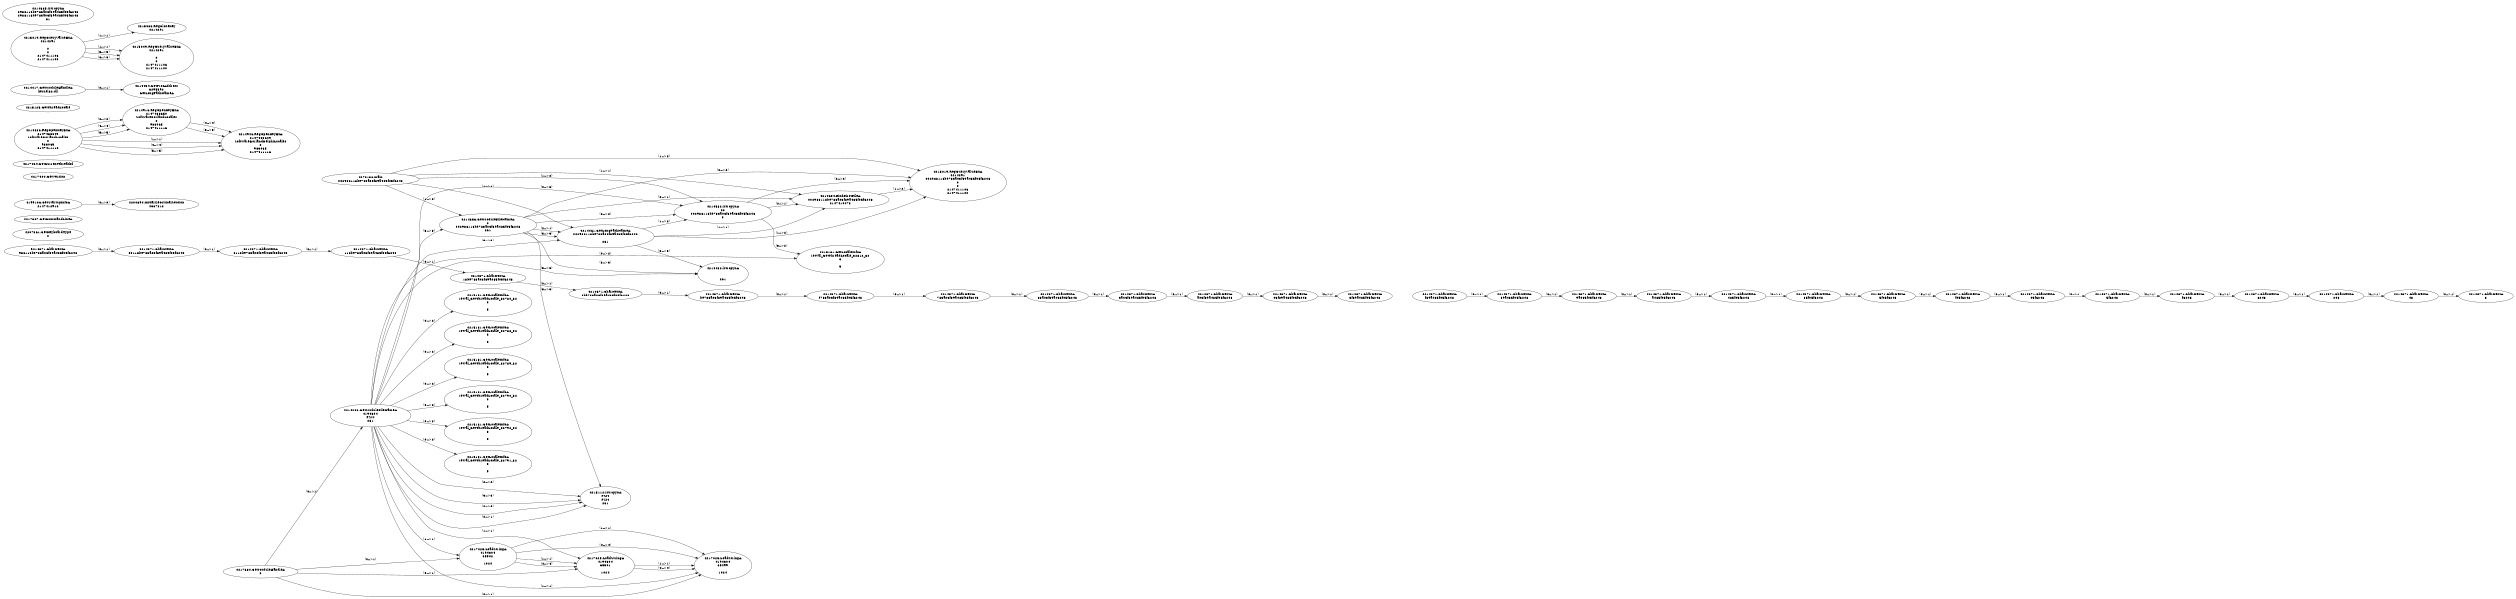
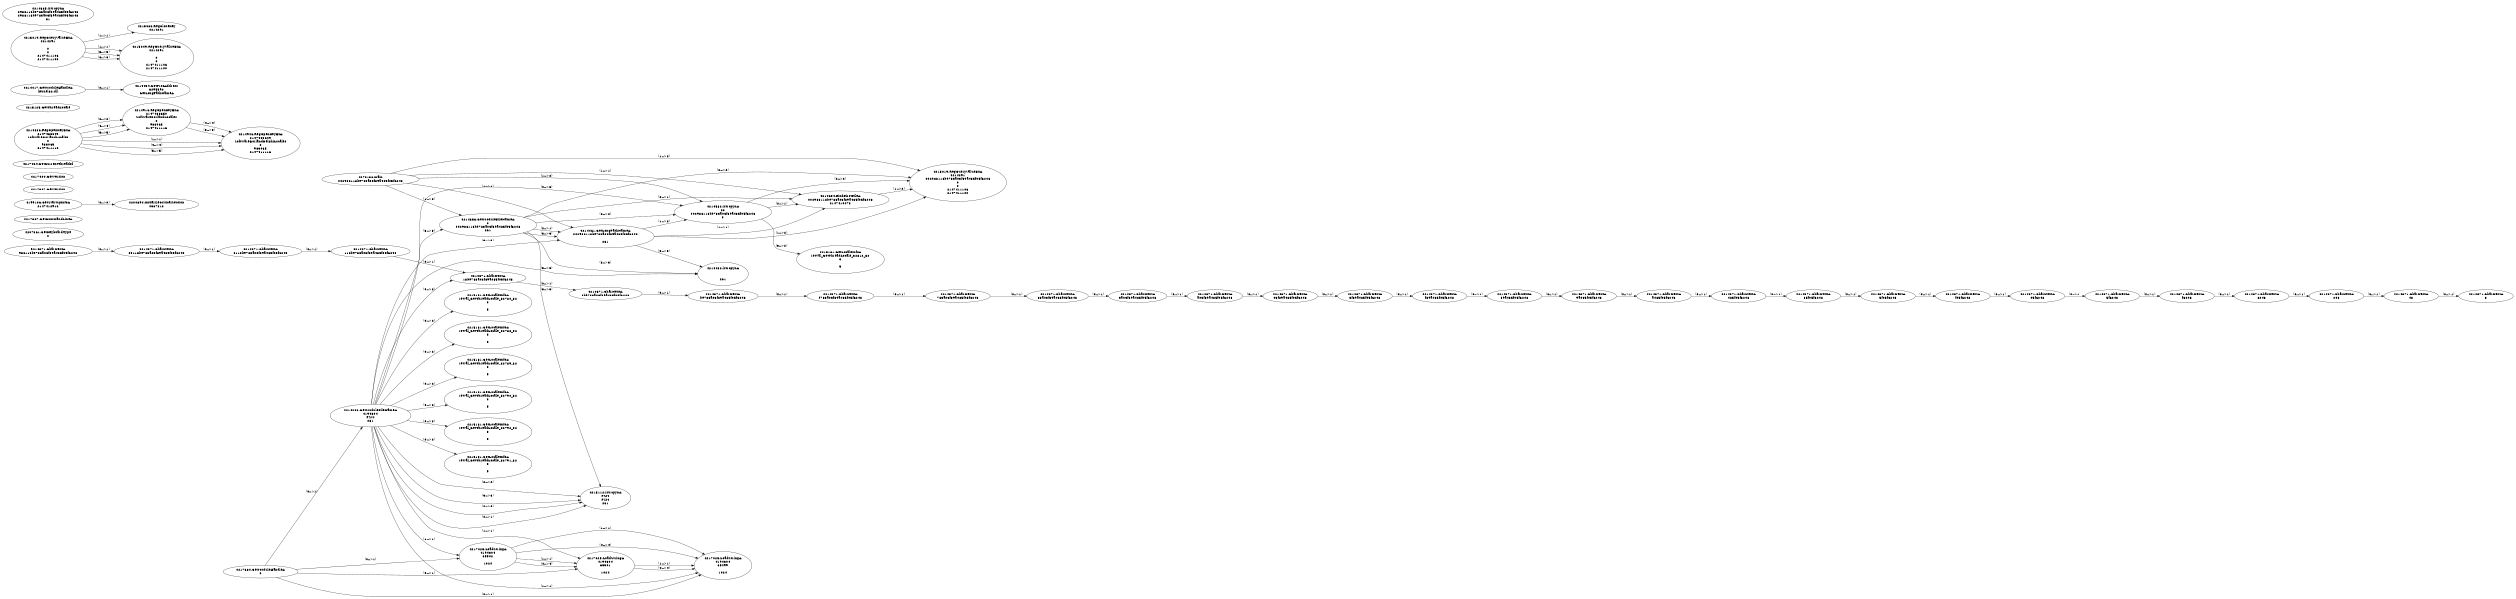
  digraph {
    rankdir=LR
    n1 [label="4270136.main\n002988118be783a03f89a485f05f6248"]
    n2 [label="4214856.GetModuleFileNameA\n0\n002988118be783a03f89a485f05f6248\n261"]
    n3 [label="4214461.GetLongPathNameA\n002988118be783a03f89a485f05f6248\n\n261"]
    n4 [label="4214582.lstrcpynA\n00\n002988118be783a03f89a485f05f6248\n3"]
    n5 [label="4214654.FindFirstFileA\n002988118be783a03f89a485f05f6248\n2147410478"]
    n6 [label="4215019.RegQueryValueExA\n4214291\n002988118be783a03f89a485f05f6248\n0\n0\n2147411106\n2147411100"]
    n7 [label="4215112.lstrcpynA\nPZM\nPZM\n261"]
    n8 [label="4214482.lstrcpynA\n\n\n261"]
    n9 [label="4215131.GetLocaleInfoA\nretval_GetThreadLocale_32812_32\n3\n\n5"]
    n10 [label="4217684.GetModuleHandleA\n0"]
    n11 [label="4214286.GetModuleFileNameA\n4194304\nPZM\n261"]
    n12 [label="4217025.LoadStringA\n4194304\n65502\n\n1024"]
    n13 [label="4217025.LoadStringA\n4194304\n65501\n\n1024"]
    n14 [label="4217025.LoadStringA\n4194304\n65499\n\n1024"]
    n15 [label="4215131.GetLocaleInfoA\nretval_GetThreadLocale_32780_32\n3\n\n5"]
    n16 [label="4215131.GetLocaleInfoA\nretval_GetThreadLocale_32788_32\n3\n\n5"]
    n17 [label="4215131.GetLocaleInfoA\nretval_GetThreadLocale_32789_32\n3\n\n5"]
    n18 [label="4215131.GetLocaleInfoA\nretval_GetThreadLocale_32790_32\n3\n\n5"]
    n19 [label="4215131.GetLocaleInfoA\nretval_GetThreadLocale_32792_32\n3\n\n5"]
    n20 [label="4215131.GetLocaleInfoA\nretval_GetThreadLocale_32791_32\n3\n\n5"]
    n21 [label="4207361.GetKeyboardType\n0"]
    n22 [label="4217367.GetCommandLineA\n"]
    n23 [label="4199106.GetStartupInfoA\n2147412916"]
    n24 [label="4200894.InitializeCriticalSection\n4367812"]
+   n25 [label="4217387.GetVersion\n"]
    n26 [label="4217404.GetVersion\n"]
    n27 [label="4217464.GetCurrentThreadId\n"]
    n28 [label="4214886.RegOpenKeyExA\n2147483649\nSoftware\Borland\Locales\n0\n983065\n2147411116"]
    n29 [label="4214916.RegOpenKeyExA\n2147483650\nSoftware\Borland\Locales\n0\n983065\n2147411116"]
    n30 [label="4214946.RegOpenKeyExA\n2147483649\nSoftware\Borland\Delphi\Locales\n0\n983065\n2147411116"]
    n31 [label="4215125.GetThreadLocale\n"]
    n32 [label="4214417.GetModuleHandleA\nkernel32.dll"]
    n33 [label="4214434.GetProcAddress\n6295592\nGetLongPathNameA"]
    n34 [label="4215019.RegQueryValueExA\n4214291\n\n0\n0\n2147411106\n2147411100"]
    n35 [label="4215083.RegCloseKey\n4214291"]
    n36 [label="4215049.RegQueryValueExA\n4214291\n\n0\n0\n2147411106\n2147411100"]
    n37 [label="9214371.CharNextA\n988118be783a03f89a485f05f6248"]
    n38 [label="4214371.CharNextA\n88118be783a03f89a485f05f6248"]
    n39 [label="4214371.CharNextA\n8118be783a03f89a485f05f6248"]
    n40 [label="4214371.CharNextA\n118be783a03f89a485f05f6248"]
    n41 [label="4214371.CharNextA\n18be783a03f89a485f05f6248"]
    n42 [label="4214371.CharNextA\n8be783a03f89a485f05f6248"]
    n43 [label="4214371.CharNextA\nbe783a03f89a485f05f6248"]
    n44 [label="4214371.CharNextA\ne783a03f89a485f05f6248"]
    n45 [label="4214371.CharNextA\n783a03f89a485f05f6248"]
    n46 [label="4214371.CharNextA\n83a03f89a485f05f6248"]
    n47 [label="4214371.CharNextA\n3a03f89a485f05f6248"]
    n48 [label="4214371.CharNextA\na03f89a485f05f6248"]
    n49 [label="4214371.CharNextA\n03f89a485f05f6248"]
    n50 [label="4214371.CharNextA\n3f89a485f05f6248"]
    n51 [label="4214371.CharNextA\nf89a485f05f6248"]
    n52 [label="4214371.CharNextA\n89a485f05f6248"]
    n53 [label="4214371.CharNextA\n9a485f05f6248"]
    n54 [label="4214371.CharNextA\na485f05f6248"]
    n55 [label="4214371.CharNextA\n485f05f6248"]
    n56 [label="4214371.CharNextA\n85f05f6248"]
    n57 [label="4214371.CharNextA\n5f05f6248"]
    n58 [label="4214371.CharNextA\nf05f6248"]
    n59 [label="4214371.CharNextA\n05f6248"]
    n60 [label="4214371.CharNextA\n5f6248"]
    n61 [label="4214371.CharNextA\nf6248"]
    n62 [label="4214371.CharNextA\n6248"]
    n63 [label="4214371.CharNextA\n248"]
    n64 [label="4214371.CharNextA\n48"]
    n65 [label="4214371.CharNextA\n8"]
    n66 [label="4214635.lstrcpynA\n2988118be783a03f89a485f05f6248\n2988118be783a03f89a485f05f6248\n31"]
    n1 -> n2 [label="(1-->2)"]
    n1 -> n3 [label="(1-->1)"]
    n1 -> n4 [label="(1-->2)"]
    n1 -> n5 [label="(1-->1)"]
    n1 -> n6 [label="(1-->2)"]
    n2 -> n3 [label="(2-->1)"]
    n2 -> n3 [label="(3-->3)"]
    n2 -> n4 [label="(2-->2)"]
    n2 -> n5 [label="(2-->1)"]
    n2 -> n6 [label="(2-->2)"]
    n2 -> n7 [label="(3-->3)"]
    n2 -> n8 [label="(3-->3)"]
    n3 -> n4 [label="(1-->2)"]
    n3 -> n5 [label="(1-->1)"]
    n3 -> n6 [label="(1-->2)"]
    n3 -> n8 [label="(3-->3)"]
    n4 -> n5 [label="(2-->1)"]
    n4 -> n6 [label="(2-->2)"]
    n4 -> n9 [label="(3-->2)"]
    n5 -> n6 [label="(1-->2)"]
    n10 -> n11 [label="(0-->1)"]
    n10 -> n12 [label="(0-->1)"]
    n10 -> n13 [label="(0-->1)"]
    n10 -> n14 [label="(0-->1)"]
    n11 -> n2 [label="(3-->3)"]
    n11 -> n3 [label="(3-->3)"]
    n11 -> n4 [label="(0-->3)"]
    n11 -> n7 [label="(2-->1)"]
    n11 -> n7 [label="(2-->2)"]
    n11 -> n7 [label="(3-->3)"]
    n11 -> n7 [label="(2-->0)"]
    n11 -> n8 [label="(3-->3)"]
-   n11 -> n9 [label="(0-->2)"]
+   n11 -> n41 [label="(0-->2)"]
    n11 -> n12 [label="(1-->1)"]
    n11 -> n13 [label="(1-->1)"]
    n11 -> n14 [label="(1-->1)"]
    n11 -> n15 [label="(0-->2)"]
    n11 -> n16 [label="(0-->2)"]
    n11 -> n17 [label="(0-->2)"]
    n11 -> n18 [label="(0-->2)"]
    n11 -> n19 [label="(0-->2)"]
    n11 -> n20 [label="(0-->2)"]
    n12 -> n13 [label="(1-->1)"]
    n12 -> n13 [label="(4-->4)"]
    n12 -> n14 [label="(1-->1)"]
    n12 -> n14 [label="(4-->4)"]
    n13 -> n14 [label="(1-->1)"]
    n13 -> n14 [label="(4-->4)"]
    n23 -> n24 [label="(0-->0)"]
    n28 -> n29 [label="(2-->2)"]
    n28 -> n29 [label="(4-->4)"]
    n28 -> n29 [label="(5-->5)"]
    n28 -> n30 [label="(1-->1)"]
    n28 -> n30 [label="(4-->4)"]
    n28 -> n30 [label="(5-->5)"]
    n29 -> n30 [label="(4-->4)"]
    n29 -> n30 [label="(5-->5)"]
    n32 -> n33 [label="(0-->1)"]
    n34 -> n35 [label="(1-->1)"]
    n34 -> n36 [label="(1-->1)"]
    n34 -> n36 [label="(5-->5)"]
    n34 -> n36 [label="(6-->6)"]
    n37 -> n38 [label="(0-->1)"]
    n38 -> n39 [label="(0-->1)"]
    n39 -> n40 [label="(0-->1)"]
    n40 -> n41 [label="(0-->1)"]
    n41 -> n42 [label="(0-->1)"]
    n42 -> n43 [label="(0-->1)"]
    n43 -> n44 [label="(0-->1)"]
    n44 -> n45 [label="(0-->1)"]
    n45 -> n46 [label="(0-->1)"]
    n46 -> n47 [label="(0-->1)"]
    n47 -> n48 [label="(0-->1)"]
    n48 -> n49 [label="(0-->1)"]
    n49 -> n50 [label="(0-->1)"]
+   n50 -> n51 [label="(0-->1)"]
    n51 -> n52 [label="(0-->1)"]
    n52 -> n53 [label="(0-->1)"]
    n53 -> n54 [label="(0-->1)"]
    n54 -> n55 [label="(0-->1)"]
    n55 -> n56 [label="(0-->1)"]
    n56 -> n57 [label="(0-->1)"]
    n57 -> n58 [label="(0-->1)"]
    n58 -> n59 [label="(0-->1)"]
    n59 -> n60 [label="(0-->1)"]
    n60 -> n61 [label="(0-->1)"]
    n61 -> n62 [label="(0-->1)"]
    n62 -> n63 [label="(0-->1)"]
    n63 -> n64 [label="(0-->1)"]
    n64 -> n65 [label="(0-->1)"]
  }
